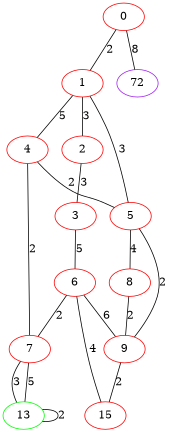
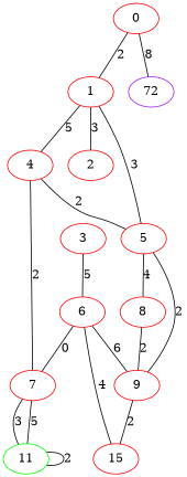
  graph {
    node [color=red weight=1]
    0
    1
    n3 [color=purple label=72 weight=4]
    2
    4
    5
    3
    7
    8
    9
    6
    n12 [label=15]
-   11 [color=green weight=2 label=13]
+   11 [color=green weight=2]
    0 -- 1 [label=2]
    0 -- n3 [label=8]
    1 -- 2 [label=3]
    1 -- 4 [label=5]
    1 -- 5 [label=3]
-   2 -- 3 [label=3]
    4 -- 5 [label=2]
    4 -- 7 [label=2]
    5 -- 8 [label=4]
    5 -- 9 [label=2]
    3 -- 6 [label=5]
    7 -- 11 [label=3]
    7 -- 11 [label=5]
    8 -- 9 [label=2]
    9 -- n12 [label=2]
-   6 -- 7 [label=2]
+   6 -- 7 [label=0]
    6 -- 9 [label=6]
    6 -- n12 [label=4]
    11 -- 11 [label=2]
  }
